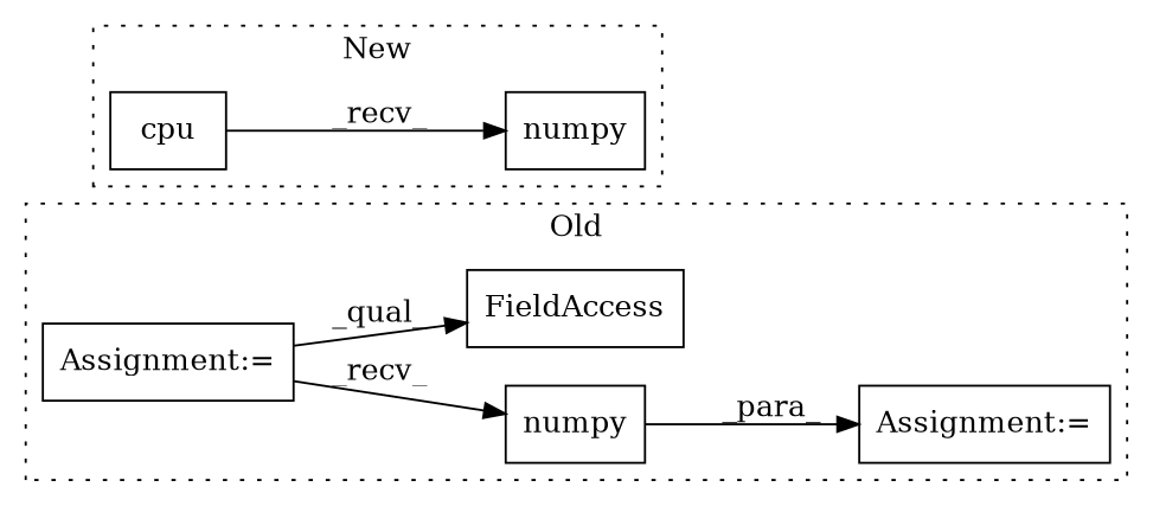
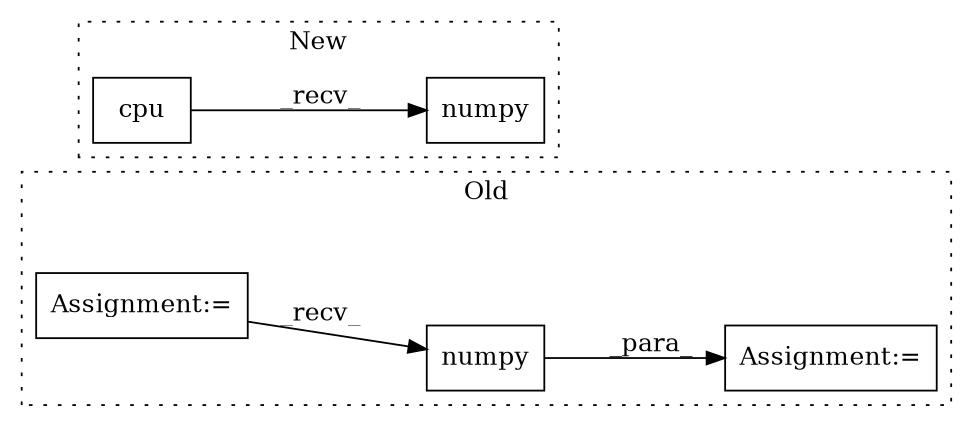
  digraph {
    rankdir=LR
    node [a=32 l=7 shape=box]
    n1 [label=numpy s=1606]
    n2 [a=7 l=1 label="Assignment:=" s=1576]
    n3 [a=7 l=5 label="Assignment:=" s=1321]
-   n4 [a=22 l=22 label=FieldAccess s=1577]
    n5 [label=numpy s=1411]
    n6 [l=5 label=cpu s=1405]
    subgraph cluster_1 {
      label=Old
      style=dotted
      n1
      n2
      n3
-     n4
    }
    subgraph cluster_2 {
      label=New
      style=dotted
      n5
      n6
    }
    n1 -> n2 [label=_para_]
    n3 -> n1 [label=_recv_]
-   n3 -> n4 [label=_qual_]
    n6 -> n5 [label=_recv_]
  }
